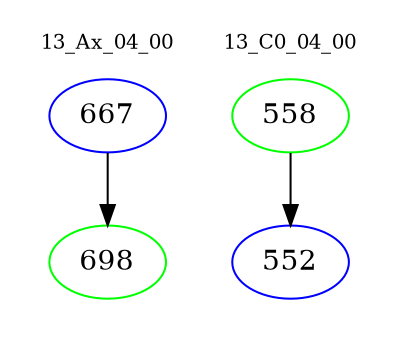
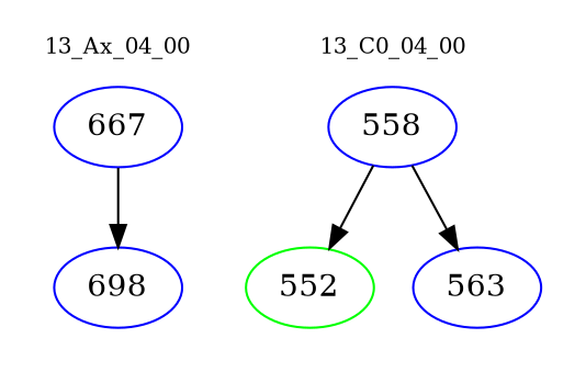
  digraph {
    node [color=blue]
    edge [color=black]
    n1 [label=667]
-   n2 [color=green label=698]
-   n3 [color=green label=558]
-   n4 [label=552]
+   n2 [label=698]
+   n3 [label=558]
+   n4 [color=green label=552]
+   n5 [label=563]
    subgraph cluster_1 {
      color=white
      fontsize=10
      label="13_Ax_04_00"
      n1
      n2
    }
    subgraph cluster_2 {
      color=white
      fontsize=10
      label="13_C0_04_00"
      n3
      n4
+     n5
    }
    n1 -> n2
    n3 -> n4
+   n3 -> n5
  }
